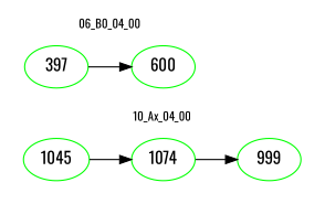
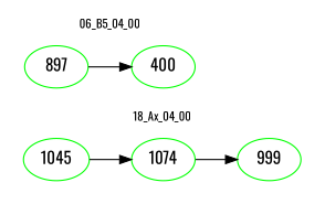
  digraph {
    fontname=Oswald
    rankdir=LR
    node [color=green fontname=Oswald]
    edge [color=black fontname=Oswald]
    n1 [label=1045]
    n2 [label=999]
    n3 [label=1074]
-   n4 [label=397]
-   n5 [label=600]
+   n4 [label=897]
+   n5 [label=400]
    subgraph cluster_1 {
      color=white
      fontsize=10
-     label="10_Ax_04_00"
+     label="18_Ax_04_00"
      n1
      n2
      n3
    }
    subgraph cluster_2 {
      color=white
      fontsize=10
-     label="06_B0_04_00"
+     label="06_B5_04_00"
      n4
      n5
    }
    n1 -> n3
    n3 -> n2
    n4 -> n5
  }
